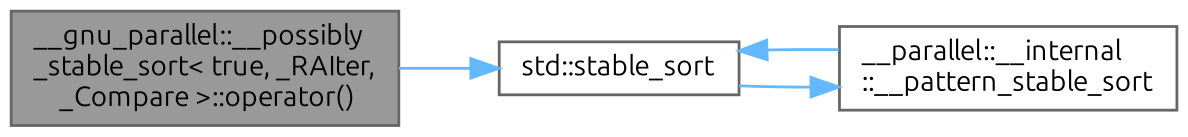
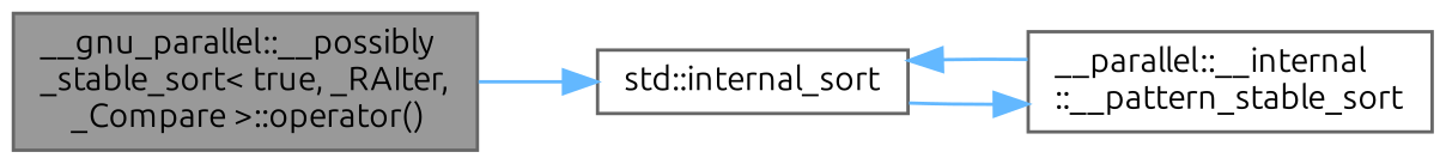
  digraph {
    fontname=Ubuntu
    rankdir=LR
    node [color=grey40 fillcolor=white fontname=Ubuntu fontsize=10 shape=box style=filled]
    edge [color=steelblue1 fontname=Ubuntu fontsize=10 labelfontname=Helvetica labelfontsize=10 style=solid]
    n1 [color=gray40 fillcolor=grey60 fontcolor=black height=0.2 label="__gnu_parallel::__possibly\l_stable_sort\< true, _RAIter,\l _Compare \>::operator()" width=0.4]
-   n2 [height=0.2 label="std::stable_sort" width=0.4]
+   n2 [height=0.2 label="std::internal_sort" width=0.4]
    n3 [height=0.2 label="__parallel::__internal\l::__pattern_stable_sort" width=0.4]
    n1 -> n2
    n2 -> n3
    n3 -> n2
  }
